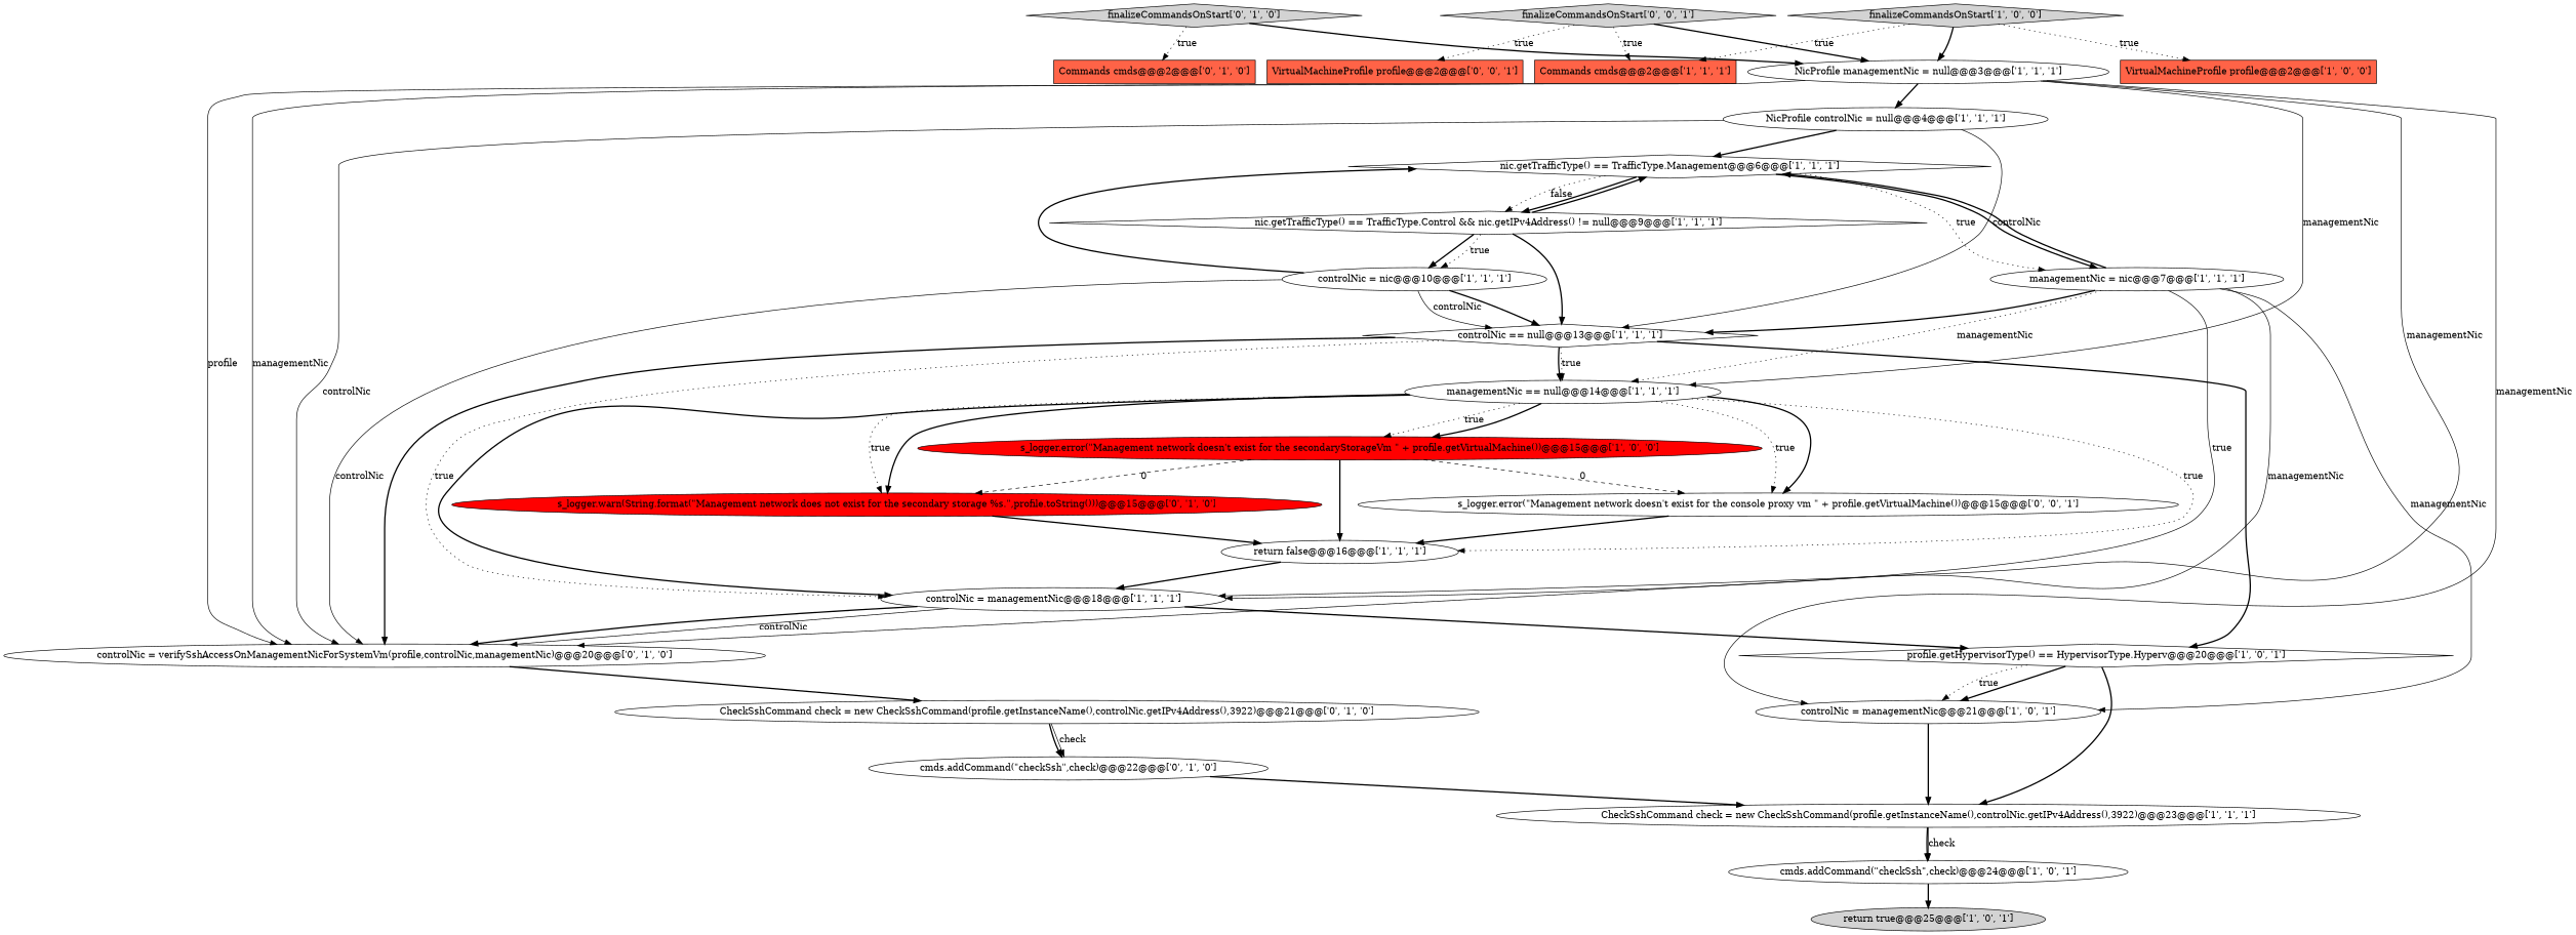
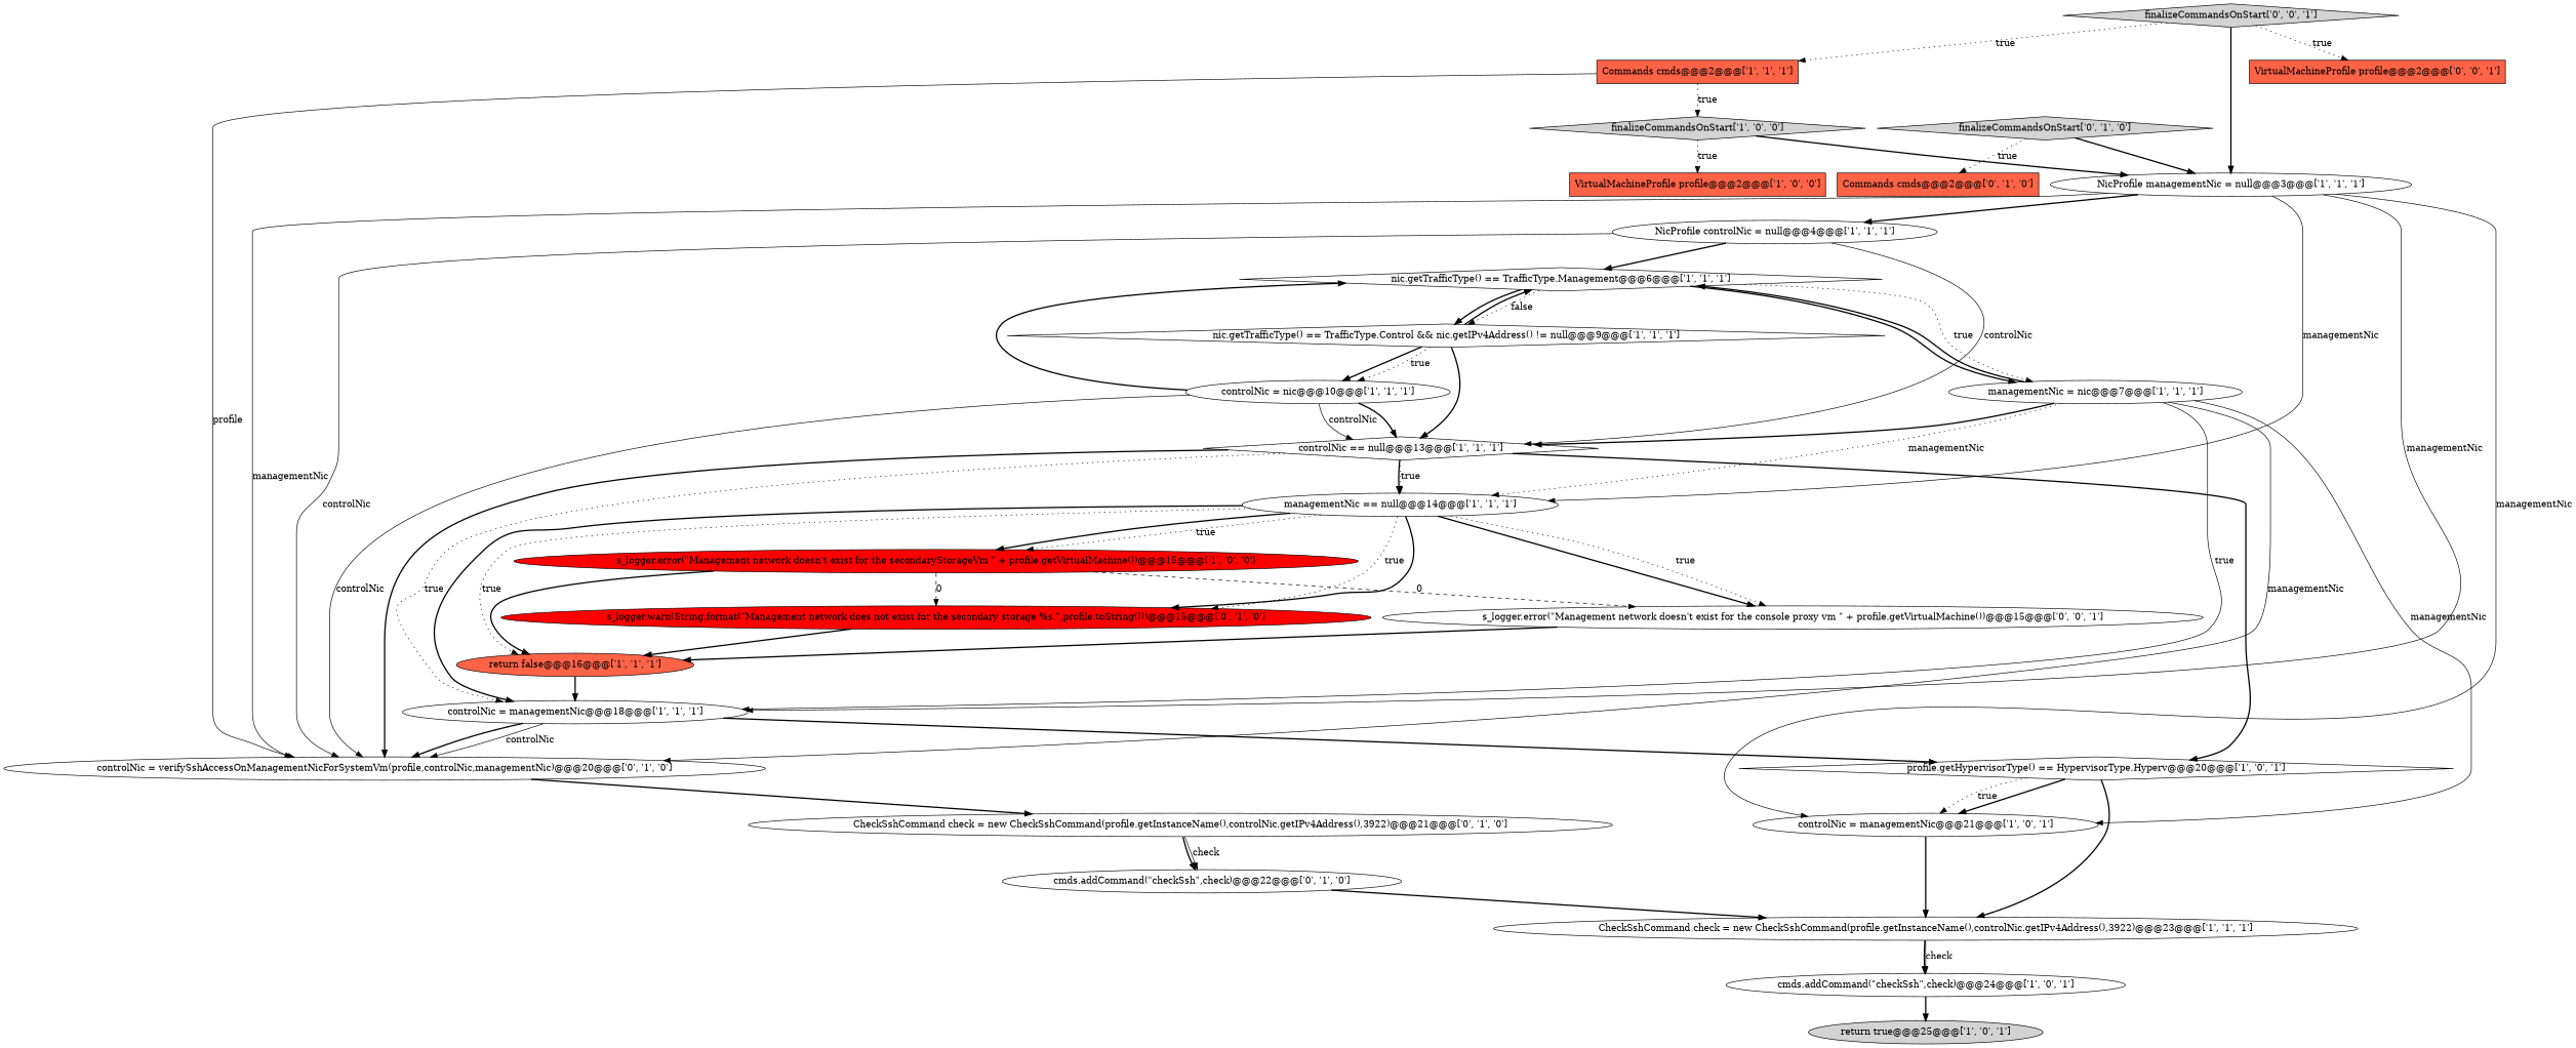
  digraph {
    node [fillcolor=white shape=ellipse style=filled]
    edge [style=bold]
    n1 [fillcolor=lightgray label="return true@@@25@@@['1', '0', '1']"]
    n2 [fillcolor=tomato label="VirtualMachineProfile profile@@@2@@@['1', '0', '0']" shape=box]
    n3 [fillcolor=lightgray label="finalizeCommandsOnStart['1', '0', '0']" shape=diamond]
    n4 [label="NicProfile managementNic = null@@@3@@@['1', '1', '1']"]
    n5 [fillcolor=tomato label="Commands cmds@@@2@@@['1', '1', '1']" shape=box]
    n6 [label="controlNic = managementNic@@@21@@@['1', '0', '1']"]
    n7 [label="managementNic == null@@@14@@@['1', '1', '1']"]
    n8 [label="controlNic = verifySshAccessOnManagementNicForSystemVm(profile,controlNic,managementNic)@@@20@@@['0', '1', '0']"]
    n9 [label="controlNic = managementNic@@@18@@@['1', '1', '1']"]
    n10 [label="NicProfile controlNic = null@@@4@@@['1', '1', '1']"]
    n11 [fillcolor=lightgray label="finalizeCommandsOnStart['0', '1', '0']" shape=diamond]
    n12 [fillcolor=tomato label="Commands cmds@@@2@@@['0', '1', '0']" shape=box]
    n13 [label="CheckSshCommand check = new CheckSshCommand(profile.getInstanceName(),controlNic.getIPv4Address(),3922)@@@23@@@['1', '1', '1']"]
    n14 [label="cmds.addCommand(\"checkSsh\",check)@@@24@@@['1', '0', '1']"]
    n15 [label="controlNic == null@@@13@@@['1', '1', '1']" shape=diamond]
    n16 [label="profile.getHypervisorType() == HypervisorType.Hyperv@@@20@@@['1', '0', '1']" shape=diamond]
    n17 [label="s_logger.error(\"Management network doesn't exist for the console proxy vm \" + profile.getVirtualMachine())@@@15@@@['0', '0', '1']"]
-   n18 [label="return false@@@16@@@['1', '1', '1']"]
+   n18 [fillcolor=tomato label="return false@@@16@@@['1', '1', '1']"]
    n19 [fillcolor=red label="s_logger.warn(String.format(\"Management network does not exist for the secondary storage %s.\",profile.toString()))@@@15@@@['0', '1', '0']"]
    n20 [fillcolor=red label="s_logger.error(\"Management network doesn't exist for the secondaryStorageVm \" + profile.getVirtualMachine())@@@15@@@['1', '0', '0']"]
    n21 [label="CheckSshCommand check = new CheckSshCommand(profile.getInstanceName(),controlNic.getIPv4Address(),3922)@@@21@@@['0', '1', '0']"]
    n22 [fillcolor=lightgray label="finalizeCommandsOnStart['0', '0', '1']" shape=diamond]
    n23 [fillcolor=tomato label="VirtualMachineProfile profile@@@2@@@['0', '0', '1']" shape=box]
    n24 [label="nic.getTrafficType() == TrafficType.Control && nic.getIPv4Address() != null@@@9@@@['1', '1', '1']" shape=diamond]
    n25 [label="nic.getTrafficType() == TrafficType.Management@@@6@@@['1', '1', '1']" shape=diamond]
    n26 [label="controlNic = nic@@@10@@@['1', '1', '1']"]
    n27 [label="managementNic = nic@@@7@@@['1', '1', '1']"]
    n28 [label="cmds.addCommand(\"checkSsh\",check)@@@22@@@['0', '1', '0']"]
    n3 -> n2 [label=true style=dotted]
    n3 -> n4
-   n3 -> n5 [label=true style=dotted]
+   n5 -> n3 [label=true style=dotted]
    n4 -> n6 [label=managementNic style=solid]
    n4 -> n7 [label=managementNic style=solid]
    n4 -> n8 [label=managementNic style=solid]
    n4 -> n9 [label=managementNic style=solid]
    n4 -> n10
    n5 -> n8 [label=profile style=solid]
    n6 -> n13
    n7 -> n9
    n7 -> n17
    n7 -> n17 [label=true style=dotted]
    n7 -> n18 [label=true style=dotted]
    n7 -> n19 [label=true style=dotted]
    n7 -> n19
    n7 -> n20 [label=true style=dotted]
    n7 -> n20
    n8 -> n21
    n9 -> n8 [label=controlNic style=solid]
    n9 -> n8
    n9 -> n16
    n10 -> n8 [label=controlNic style=solid]
    n10 -> n15 [label=controlNic style=solid]
    n10 -> n25
    n11 -> n4
    n11 -> n12 [label=true style=dotted]
    n13 -> n14
    n13 -> n14 [label=check style=solid]
    n14 -> n1
    n15 -> n7
    n15 -> n7 [label=true style=dotted]
    n15 -> n8
    n15 -> n9 [label=true style=dotted]
    n15 -> n16
    n16 -> n6
    n16 -> n6 [label=true style=dotted]
    n16 -> n13
    n17 -> n18
    n18 -> n9
    n19 -> n18
    n20 -> n17 [label=0 style=dashed]
    n20 -> n18
    n20 -> n19 [label=0 style=dashed]
    n21 -> n28 [label=check style=solid]
    n21 -> n28
    n22 -> n4
    n22 -> n5 [label=true style=dotted]
    n22 -> n23 [label=true style=dotted]
    n24 -> n15
    n24 -> n25
    n24 -> n26
    n24 -> n26 [label=true style=dotted]
    n25 -> n24 [label=false style=dotted]
    n25 -> n24
    n25 -> n27 [label=true style=dotted]
    n25 -> n27
    n26 -> n8 [label=controlNic style=solid]
    n26 -> n15
    n26 -> n15 [label=controlNic style=solid]
    n26 -> n25
    n27 -> n6 [label=managementNic style=solid]
    n27 -> n7 [label=managementNic style=dotted]
    n27 -> n8 [label=managementNic style=solid]
    n27 -> n9 [label=true style=solid]
    n27 -> n15
    n27 -> n25
    n28 -> n13
  }
